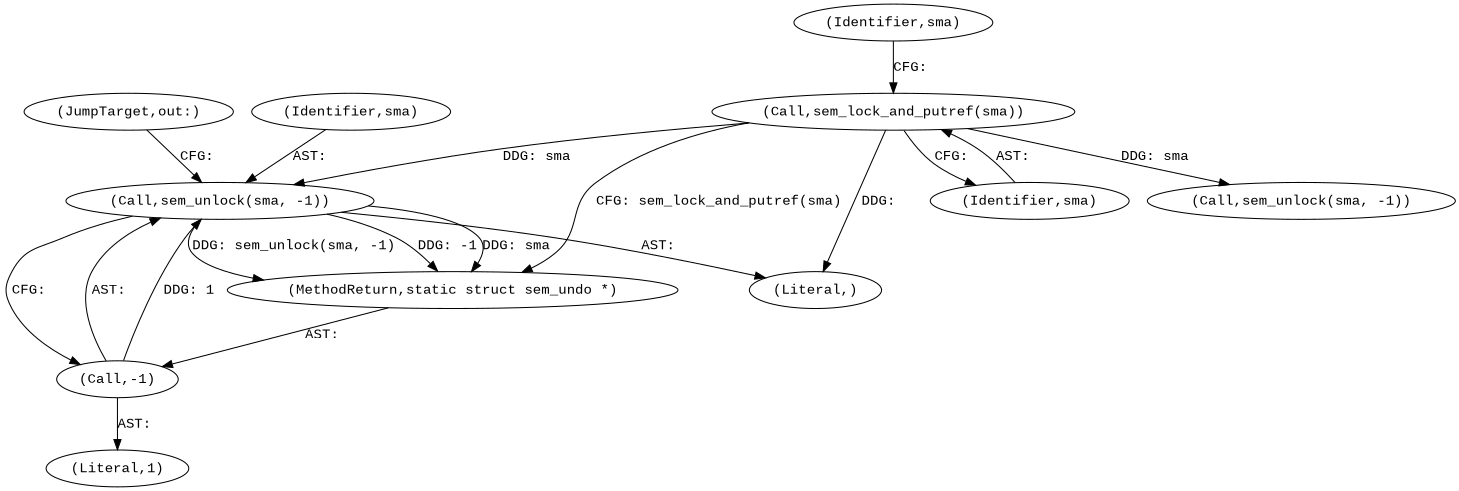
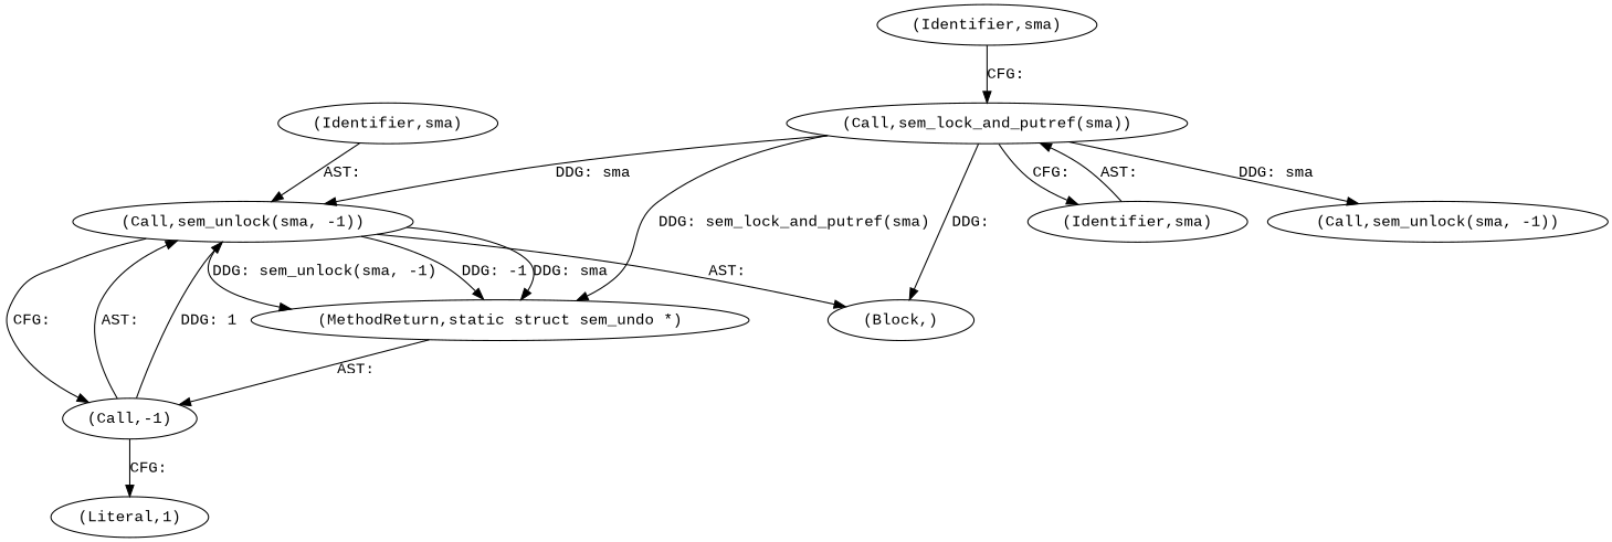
  digraph {
    fontname="Liberation Mono"
    node [fontname="Liberation Mono"]
    edge [fontname="Liberation Mono"]
    n1 [label="(Call,sem_unlock(sma, -1))"]
    n2 [label="(Call,-1)"]
    n3 [label="(MethodReturn,static struct sem_undo *)"]
-   n4 [label="(Literal,)"]
+   n4 [label="(Block,)"]
    n5 [label="(Literal,1)"]
    n6 [label="(Call,sem_lock_and_putref(sma))"]
    n7 [label="(Identifier,sma)"]
    n8 [label="(Call,sem_unlock(sma, -1))"]
-   n9 [label="(JumpTarget,out:)"]
    n10 [label="(Identifier,sma)"]
    n11 [label="(Identifier,sma)"]
    n1 -> n2 [label="CFG: "]
    n1 -> n3 [label="DDG: sem_unlock(sma, -1)"]
    n1 -> n3 [label="DDG: -1"]
    n1 -> n3 [label="DDG: sma"]
    n1 -> n4 [label="AST: "]
    n2 -> n1 [label="AST: "]
    n2 -> n1 [label="DDG: 1"]
-   n2 -> n5 [label="AST: "]
+   n2 -> n5 [label="CFG: "]
    n3 -> n2 [label="AST: "]
    n6 -> n1 [label="DDG: sma"]
-   n6 -> n3 [label="CFG: sem_lock_and_putref(sma)"]
+   n6 -> n3 [label="DDG: sem_lock_and_putref(sma)"]
    n6 -> n4 [label="DDG: "]
    n6 -> n7 [label="CFG: "]
    n6 -> n8 [label="DDG: sma"]
    n7 -> n6 [label="AST: "]
-   n9 -> n1 [label="CFG: "]
    n10 -> n1 [label="AST: "]
    n11 -> n6 [label="CFG: "]
  }
